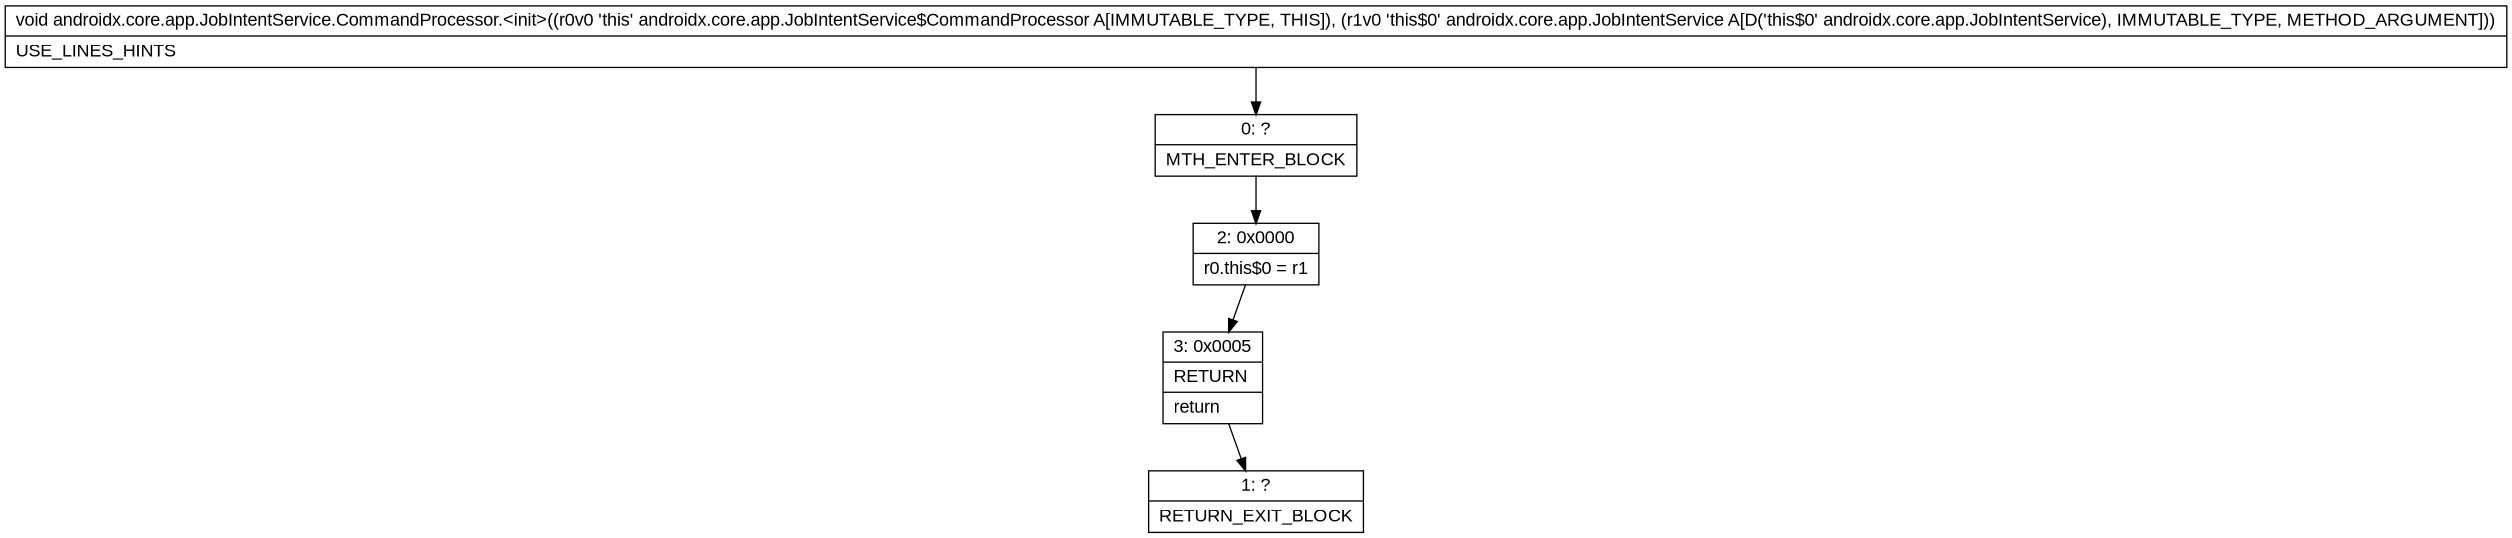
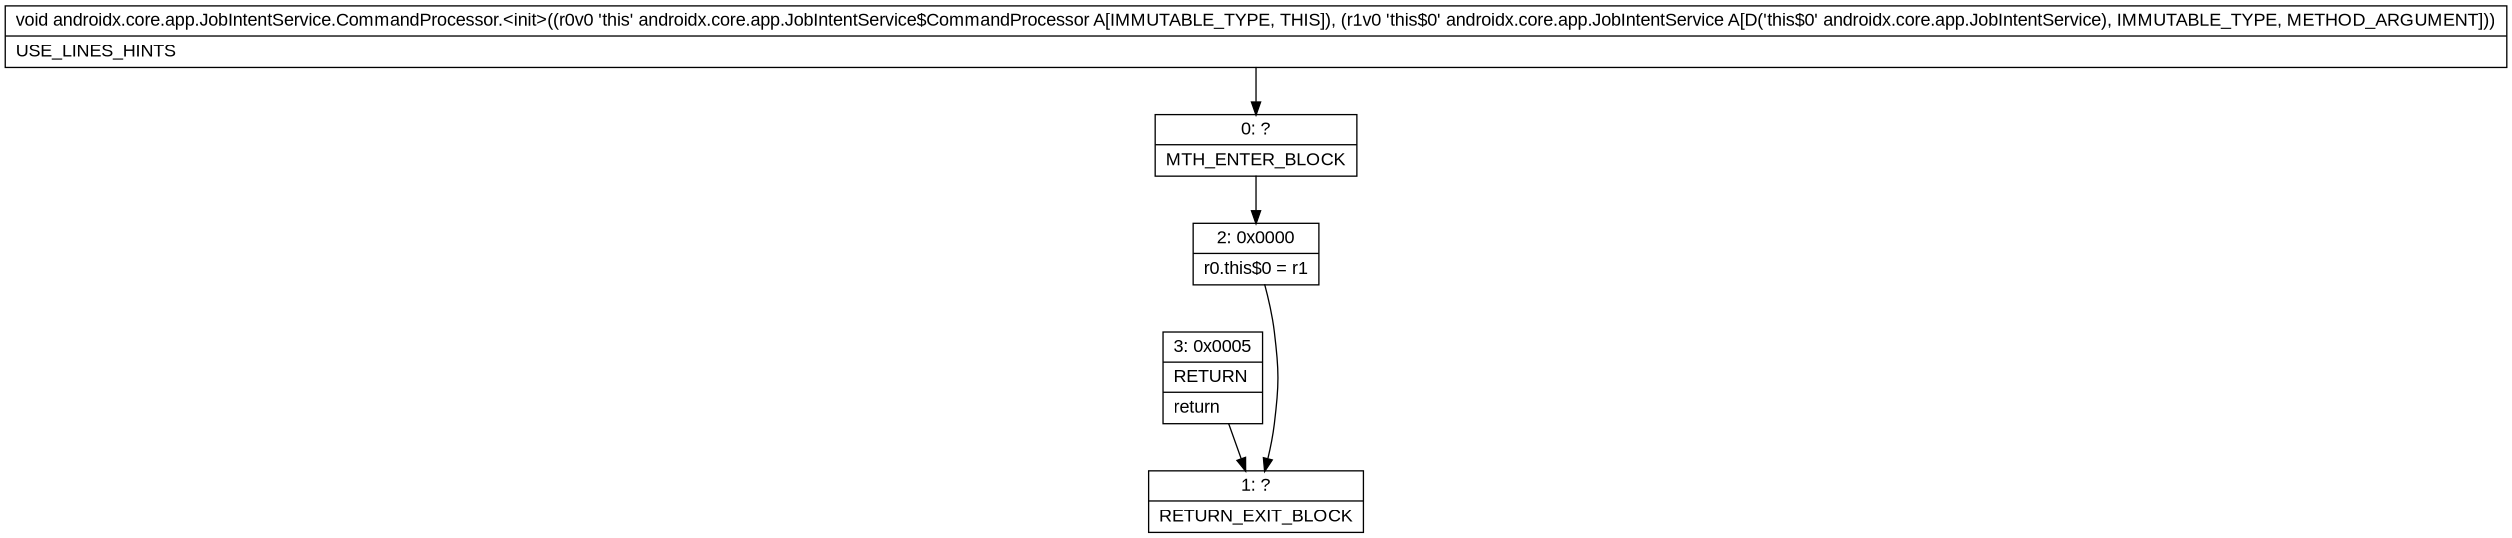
  digraph {
    fontname="Liberation Sans"
    node [fontname="Liberation Sans" shape=record]
    edge [fontname="Liberation Sans"]
    n1 [label="{0\:\ ?|MTH_ENTER_BLOCK\l}"]
    n2 [label="{2\:\ 0x0000|r0.this$0 = r1\l}"]
    n3 [label="{3\:\ 0x0005|RETURN\l|return\l}"]
    n4 [label="{1\:\ ?|RETURN_EXIT_BLOCK\l}"]
    n5 [label="{void androidx.core.app.JobIntentService.CommandProcessor.\<init\>((r0v0 'this' androidx.core.app.JobIntentService$CommandProcessor A[IMMUTABLE_TYPE, THIS]), (r1v0 'this$0' androidx.core.app.JobIntentService A[D('this$0' androidx.core.app.JobIntentService), IMMUTABLE_TYPE, METHOD_ARGUMENT]))  | USE_LINES_HINTS\l}"]
    n1 -> n2
-   n2 -> n3
+   n2 -> n4
    n3 -> n4
    n5 -> n1
  }
